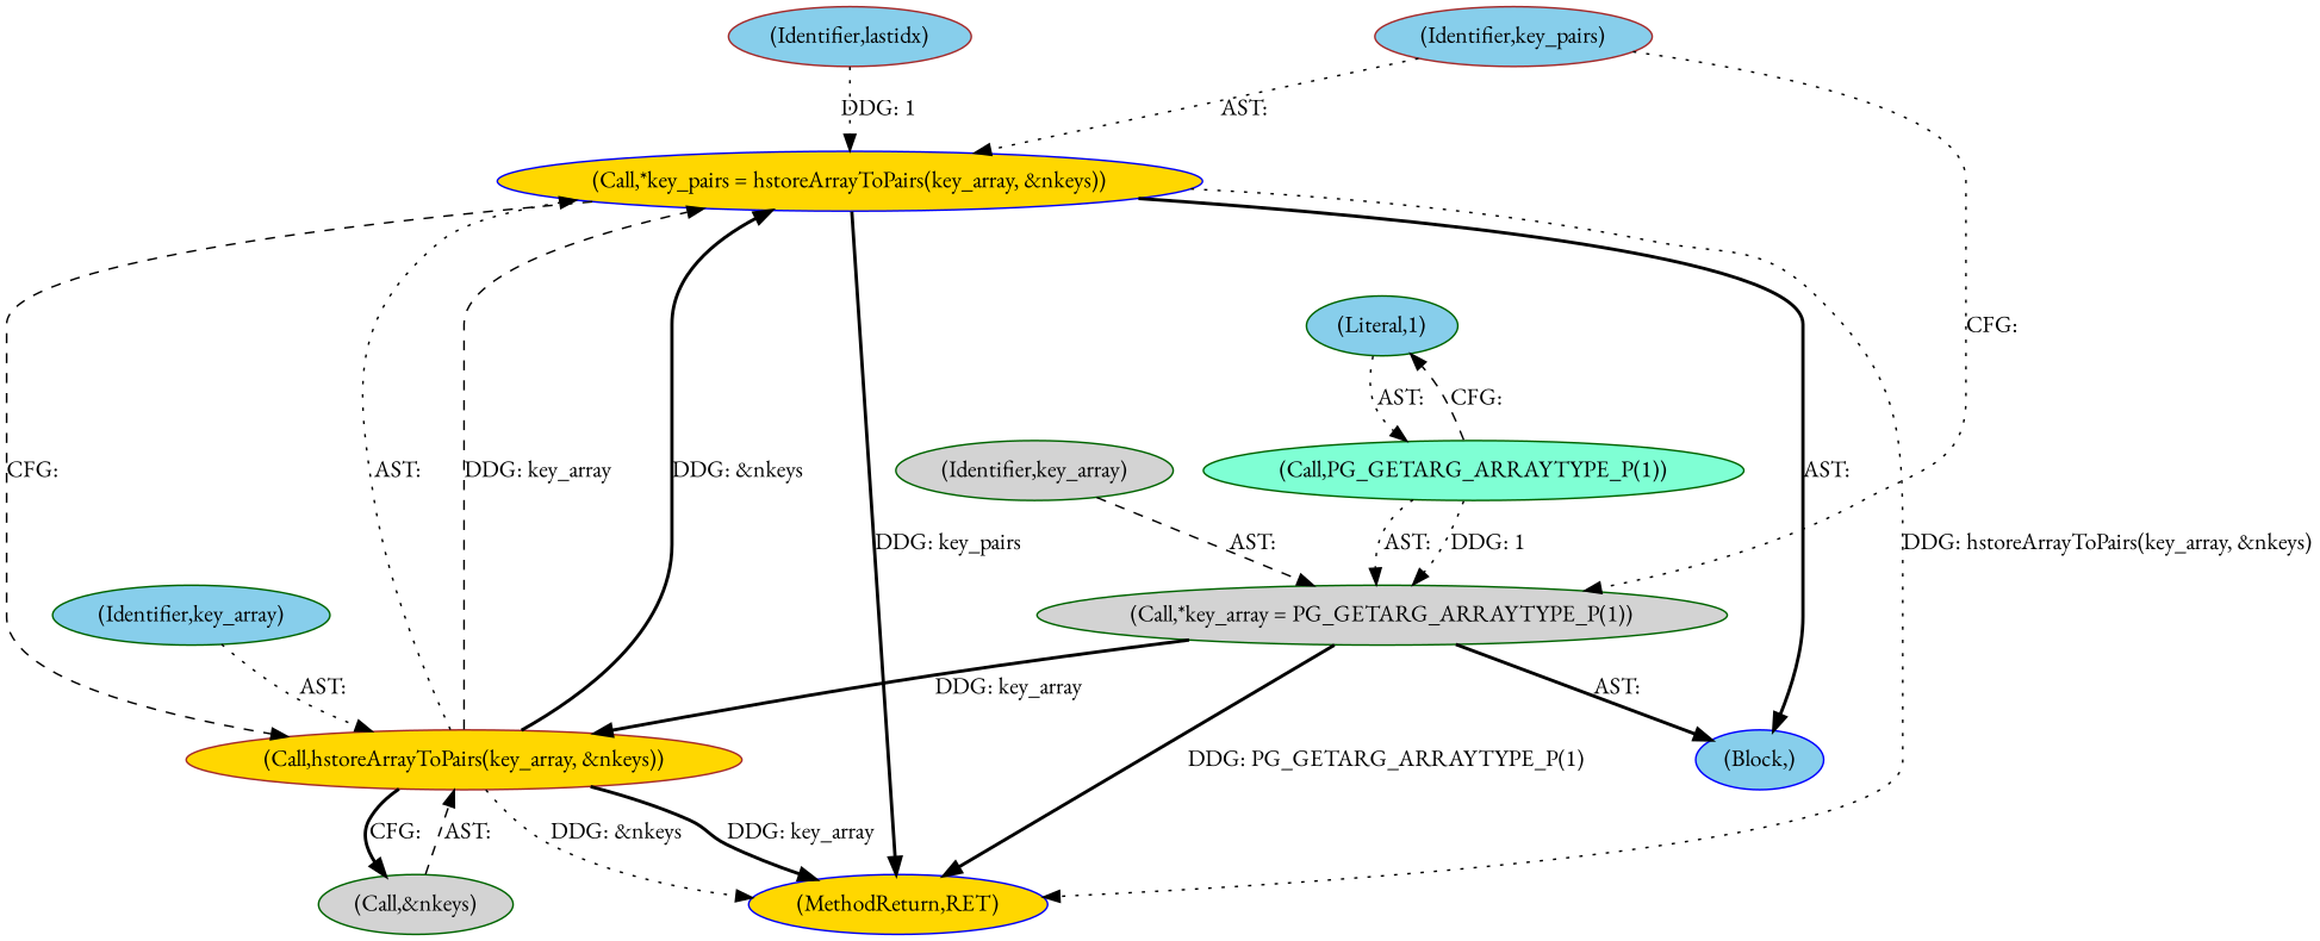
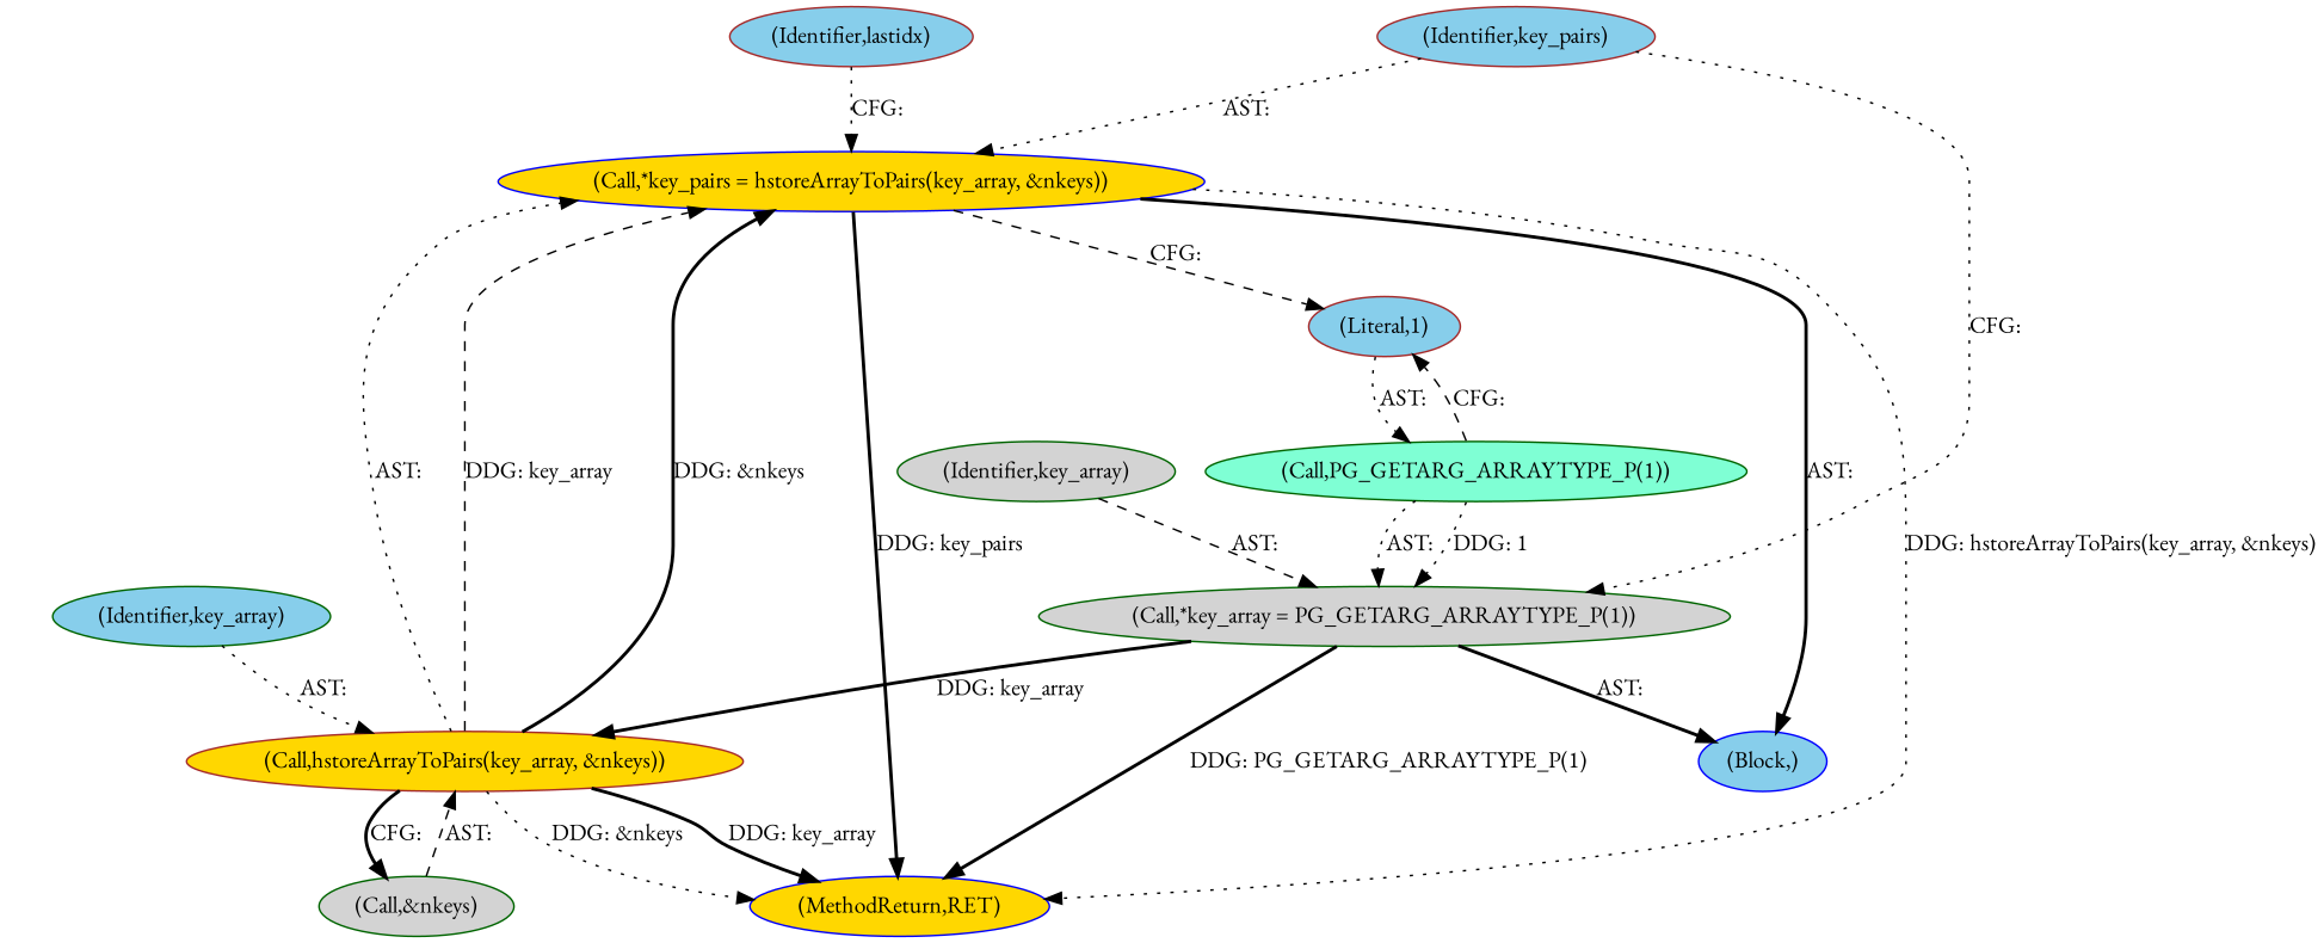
  digraph {
    fontname="EB Garamond"
    node [color=darkgreen fillcolor=skyblue fontname="EB Garamond" style=filled]
    edge [fontname="EB Garamond" style=dotted]
    n1 [color=blue fillcolor=gold label="(Call,*key_pairs = hstoreArrayToPairs(key_array, &nkeys))"]
    n2 [color=brown fillcolor=gold label="(Call,hstoreArrayToPairs(key_array, &nkeys))"]
    n3 [color=blue fillcolor=gold label="(MethodReturn,RET)"]
    n4 [color=blue label="(Block,)"]
    n5 [fillcolor=lightgrey label="(Call,&nkeys)"]
    n6 [fillcolor=lightgrey label="(Call,*key_array = PG_GETARG_ARRAYTYPE_P(1))"]
    n7 [fillcolor=aquamarine label="(Call,PG_GETARG_ARRAYTYPE_P(1))"]
-   n8 [label="(Literal,1)"]
+   n8 [color=brown label="(Literal,1)"]
    n9 [label="(Identifier,key_array)"]
    n10 [color=brown label="(Identifier,key_pairs)"]
    n11 [fillcolor=lightgrey label="(Identifier,key_array)"]
    n12 [color=brown label="(Identifier,lastidx)"]
-   n1 -> n2 [label="CFG: " style=dashed]
+   n1 -> n8 [label="CFG: " style=dashed]
    n1 -> n3 [label="DDG: key_pairs" style=bold]
    n1 -> n3 [label="DDG: hstoreArrayToPairs(key_array, &nkeys)"]
    n1 -> n4 [label="AST: " style=bold]
    n2 -> n1 [label="AST: "]
    n2 -> n1 [label="DDG: key_array" style=dashed]
    n2 -> n1 [label="DDG: &nkeys" style=bold]
    n2 -> n3 [label="DDG: key_array" style=bold]
    n2 -> n3 [label="DDG: &nkeys"]
    n2 -> n5 [label="CFG: " style=bold]
    n5 -> n2 [label="AST: " style=dashed]
    n6 -> n2 [label="DDG: key_array" style=bold]
    n6 -> n3 [label="DDG: PG_GETARG_ARRAYTYPE_P(1)" style=bold]
    n6 -> n4 [label="AST: " style=bold]
    n7 -> n6 [label="AST: "]
    n7 -> n6 [label="DDG: 1"]
    n7 -> n8 [label="CFG: " style=dashed]
    n8 -> n7 [label="AST: "]
    n9 -> n2 [label="AST: "]
    n10 -> n1 [label="AST: "]
    n10 -> n6 [label="CFG: "]
    n11 -> n6 [label="AST: " style=dashed]
-   n12 -> n1 [label="DDG: 1"]
+   n12 -> n1 [label="CFG: "]
  }
